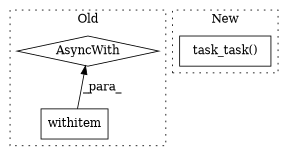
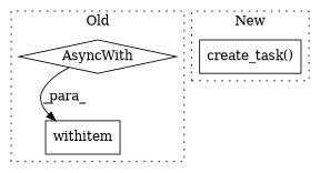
  digraph {
    node [shape=box]
    n1 [a=92 l="11,70" label=AsyncWith s="3096,3115" shape=diamond]
    n2 [a=49 l=8 label=withitem s=3107]
-   n3 [a=75 l="20,1" label="task_task()" s="2712,2771"]
+   n3 [a=75 l="20,1" label="create_task()" s="2712,2771"]
    subgraph cluster_1 {
      label=Old
      style=dotted
      n1
      n2
    }
    subgraph cluster_2 {
      label=New
      style=dotted
      n3
    }
-   n2 -> n1 [label=_para_]
+   n1 -> n2 [label=_para_]
  }
